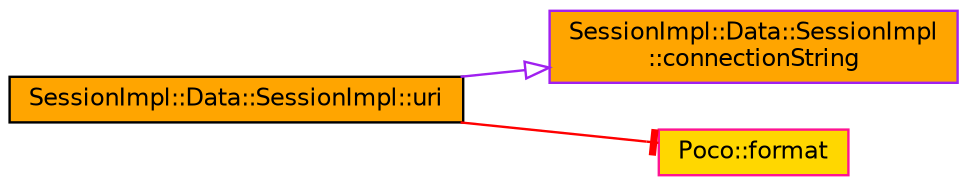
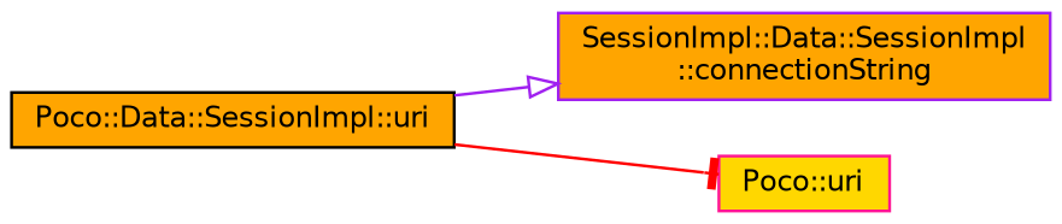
  digraph {
    rankdir=LR
    node [fillcolor=orange fontname=Helvetica fontsize=10 shape=record style=filled]
    edge [fontname=Helvetica fontsize=10 labelfontname=Helvetica labelfontsize=10 style=solid]
-   n1 [color=black fontcolor=black height=0.2 label="SessionImpl::Data::SessionImpl::uri" width=0.4]
+   n1 [color=black fontcolor=black height=0.2 label="Poco::Data::SessionImpl::uri" width=0.4]
    n2 [color=purple height=0.2 label="SessionImpl::Data::SessionImpl\l::connectionString" width=0.4]
-   n3 [color=deeppink fillcolor=gold height=0.2 label="Poco::format" width=0.4]
+   n3 [color=deeppink fillcolor=gold height=0.2 label="Poco::uri" width=0.4]
    n1 -> n2 [arrowhead=onormal color=purple]
    n1 -> n3 [arrowhead=tee color=red]
  }
